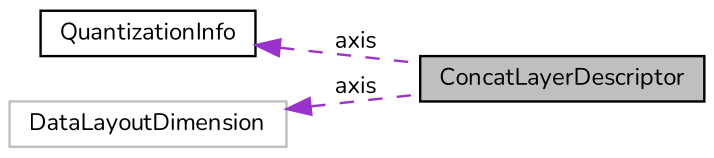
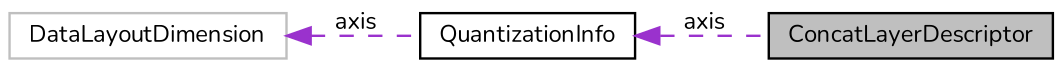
  digraph {
    fontname=Nunito
    rankdir=LR
    node [color=black fillcolor=white fontname=Nunito fontsize=10 shape=record style=filled]
    edge [color=darkorchid3 dir=back fontname=Nunito fontsize=10 labelfontname=Helvetica labelfontsize=10 style=dashed]
    n1 [fillcolor=grey75 fontcolor=black height=0.2 label=ConcatLayerDescriptor width=0.4]
    n2 [height=0.2 label=QuantizationInfo width=0.4]
    n3 [color=grey75 height=0.2 label=DataLayoutDimension width=0.4]
    n2 -> n1 [label=" axis"]
-   n3 -> n1 [label=" axis"]
+   n3 -> n2 [label=" axis"]
  }
